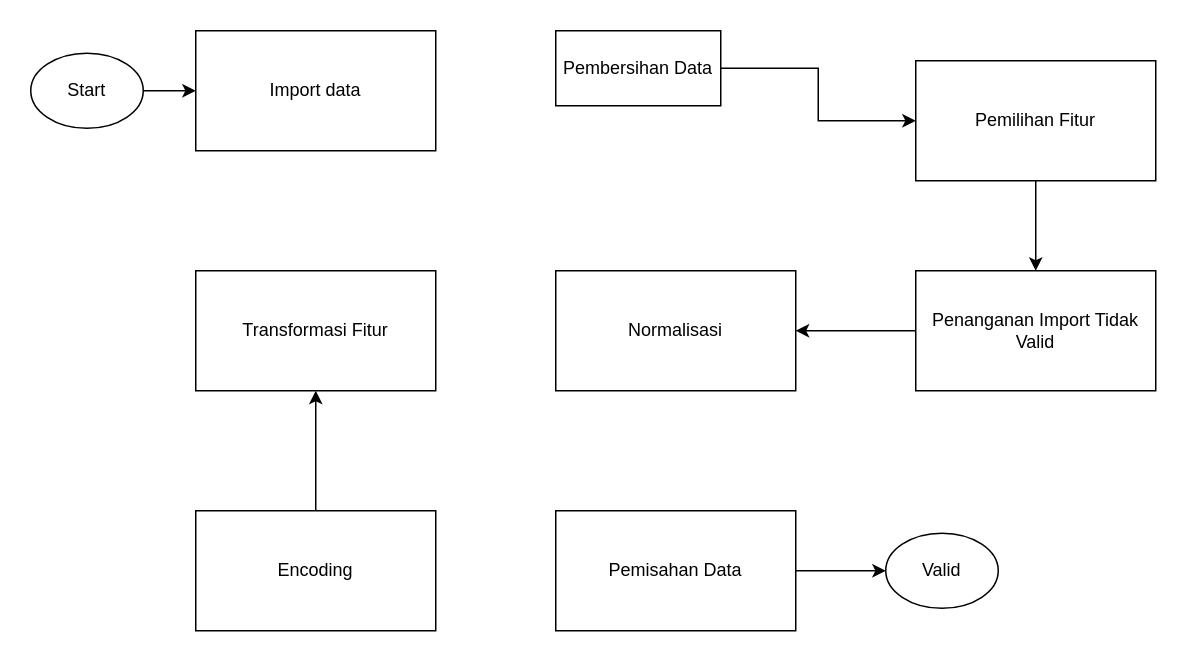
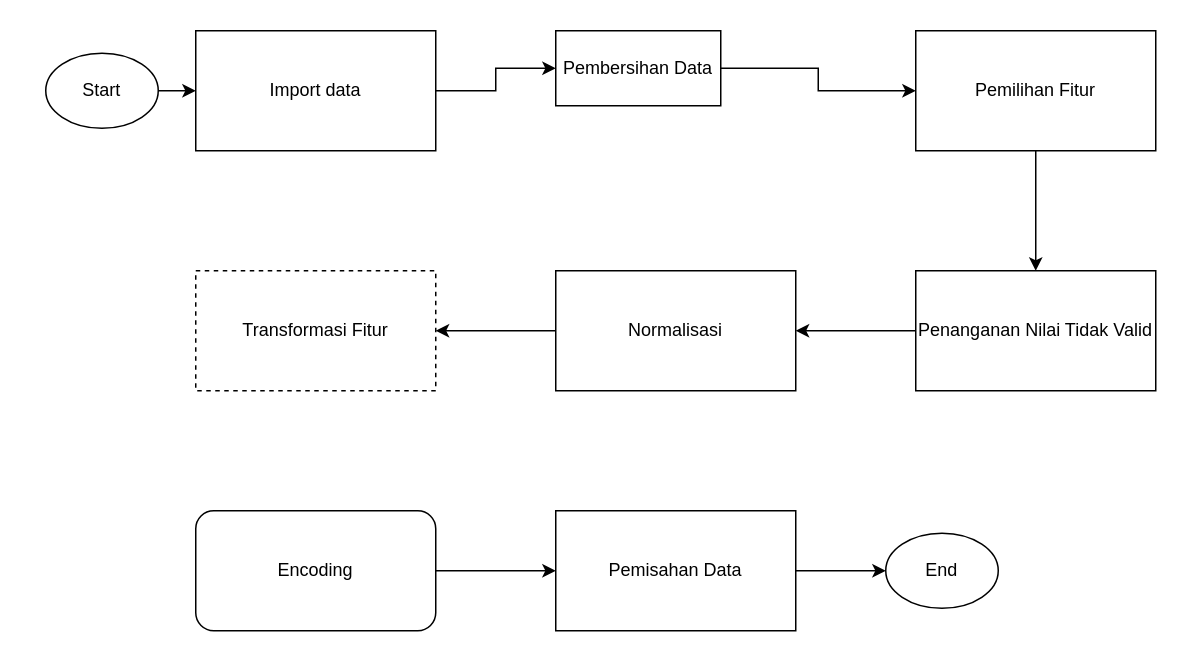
  <mxCell id="0" />
  <mxCell id="1" parent="0" />
+ <mxCell id="2" style="edgeStyle=orthogonalEdgeStyle;rounded=0;orthogonalLoop=1;jettySize=auto;html=1;entryX=0;entryY=0.5;entryDx=0;entryDy=0;" edge="1" parent="1" source="3" target="5"><mxGeometry relative="1" as="geometry" /></mxCell>
  <mxCell id="3" value="Import data" style="rounded=0;whiteSpace=wrap;html=1;" vertex="1" parent="1"><mxGeometry x="130" y="20" width="160" height="80" as="geometry" /></mxCell>
  <mxCell id="4" style="edgeStyle=orthogonalEdgeStyle;rounded=0;orthogonalLoop=1;jettySize=auto;html=1;entryX=0;entryY=0.5;entryDx=0;entryDy=0;" edge="1" parent="1" source="5" target="7"><mxGeometry relative="1" as="geometry" /></mxCell>
  <mxCell id="5" value="Pembersihan Data" style="rounded=0;whiteSpace=wrap;html=1;" vertex="1" parent="1"><mxGeometry x="370" y="20" width="110" height="50" as="geometry" /></mxCell>
  <mxCell id="6" style="edgeStyle=orthogonalEdgeStyle;rounded=0;orthogonalLoop=1;jettySize=auto;html=1;entryX=0.5;entryY=0;entryDx=0;entryDy=0;" edge="1" parent="1" source="7" target="9"><mxGeometry relative="1" as="geometry" /></mxCell>
- <mxCell id="7" value="Pemilihan Fitur" style="rounded=0;whiteSpace=wrap;html=1;" vertex="1" parent="1"><mxGeometry x="610" y="40" width="160" height="80" as="geometry" /></mxCell>
+ <mxCell id="7" value="Pemilihan Fitur" style="rounded=0;whiteSpace=wrap;html=1;" vertex="1" parent="1"><mxGeometry x="610" y="20" width="160" height="80" as="geometry" /></mxCell>
  <mxCell id="8" style="edgeStyle=orthogonalEdgeStyle;rounded=0;orthogonalLoop=1;jettySize=auto;html=1;entryX=1;entryY=0.5;entryDx=0;entryDy=0;" edge="1" parent="1" source="9" target="11"><mxGeometry relative="1" as="geometry" /></mxCell>
- <mxCell id="9" value="Penanganan Import Tidak Valid" style="rounded=0;whiteSpace=wrap;html=1;" vertex="1" parent="1"><mxGeometry x="610" y="180" width="160" height="80" as="geometry" /></mxCell>
+ <mxCell id="9" value="Penanganan Nilai Tidak Valid" style="rounded=0;whiteSpace=wrap;html=1;" vertex="1" parent="1"><mxGeometry x="610" y="180" width="160" height="80" as="geometry" /></mxCell>
+ <mxCell id="10" style="edgeStyle=orthogonalEdgeStyle;rounded=0;orthogonalLoop=1;jettySize=auto;html=1;entryX=1;entryY=0.5;entryDx=0;entryDy=0;" edge="1" parent="1" source="11" target="14"><mxGeometry relative="1" as="geometry" /></mxCell>
  <mxCell id="11" value="Normalisasi" style="rounded=0;whiteSpace=wrap;html=1;" vertex="1" parent="1"><mxGeometry x="370" y="180" width="160" height="80" as="geometry" /></mxCell>
  <mxCell id="12" style="edgeStyle=orthogonalEdgeStyle;rounded=0;orthogonalLoop=1;jettySize=auto;html=1;entryX=0;entryY=0.5;entryDx=0;entryDy=0;" edge="1" parent="1" source="13" target="3"><mxGeometry relative="1" as="geometry" /></mxCell>
- <mxCell id="13" value="Start" style="ellipse;whiteSpace=wrap;html=1;" vertex="1" parent="1"><mxGeometry x="20" y="35" width="75" height="50" as="geometry" /></mxCell>
- <mxCell id="14" value="Transformasi Fitur" style="rounded=0;whiteSpace=wrap;html=1;" vertex="1" parent="1"><mxGeometry x="130" y="180" width="160" height="80" as="geometry" /></mxCell>
- <mxCell id="15" style="edgeStyle=orthogonalEdgeStyle;rounded=0;orthogonalLoop=1;jettySize=auto;html=1;" edge="1" parent="1" source="16" target="14"><mxGeometry relative="1" as="geometry" /></mxCell>
- <mxCell id="16" value="Encoding" style="rounded=0;whiteSpace=wrap;html=1;" vertex="1" parent="1"><mxGeometry x="130" y="340" width="160" height="80" as="geometry" /></mxCell>
+ <mxCell id="13" value="Start" style="ellipse;whiteSpace=wrap;html=1;" vertex="1" parent="1"><mxGeometry x="30" y="35" width="75" height="50" as="geometry" /></mxCell>
+ <mxCell id="14" value="Transformasi Fitur" style="rounded=0;whiteSpace=wrap;html=1;dashed=1;" vertex="1" parent="1"><mxGeometry x="130" y="180" width="160" height="80" as="geometry" /></mxCell>
+ <mxCell id="15" style="edgeStyle=orthogonalEdgeStyle;rounded=0;orthogonalLoop=1;jettySize=auto;html=1;" edge="1" parent="1" source="16" target="18"><mxGeometry relative="1" as="geometry" /></mxCell>
+ <mxCell id="16" value="Encoding" style="whiteSpace=wrap;html=1;rounded=1;" vertex="1" parent="1"><mxGeometry x="130" y="340" width="160" height="80" as="geometry" /></mxCell>
  <mxCell id="17" style="edgeStyle=orthogonalEdgeStyle;rounded=0;orthogonalLoop=1;jettySize=auto;html=1;entryX=0;entryY=0.5;entryDx=0;entryDy=0;" edge="1" parent="1" source="18" target="19"><mxGeometry relative="1" as="geometry" /></mxCell>
  <mxCell id="18" value="Pemisahan Data" style="rounded=0;whiteSpace=wrap;html=1;" vertex="1" parent="1"><mxGeometry x="370" y="340" width="160" height="80" as="geometry" /></mxCell>
- <mxCell id="19" value="Valid" style="ellipse;whiteSpace=wrap;html=1;" vertex="1" parent="1"><mxGeometry x="590" y="355" width="75" height="50" as="geometry" /></mxCell>
+ <mxCell id="19" value="End" style="ellipse;whiteSpace=wrap;html=1;" vertex="1" parent="1"><mxGeometry x="590" y="355" width="75" height="50" as="geometry" /></mxCell>
